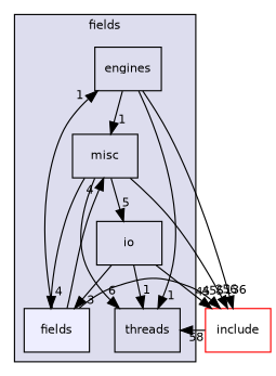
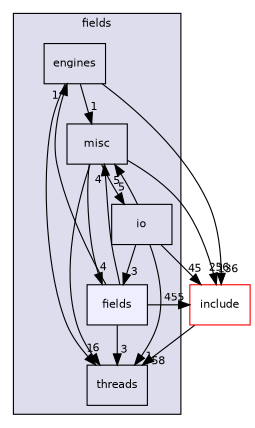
  digraph {
    compound=true
    node [fontname=Helvetica fontsize=10 shape=box]
    edge [headlabel=1 labeldistance=1.5 labelfontname=Helvetica labelfontsize=10]
    n1 [label=engines]
    n2 [label=threads]
    n3 [label=misc]
    n4 [label=io]
    n5 [fillcolor="#eeeeff" label=fields pencolor=black style=filled]
    n6 [color=red fillcolor=white label=include style=filled]
    subgraph cluster_1 {
      bgcolor="#ddddee"
      fontname=Helvetica
      fontsize=10
      label=fields
      pencolor=black
      n1
      n2
      n3
      n4
      n5
    }
    n1 -> n2
    n1 -> n3
    n1 -> n6 [headlabel=136]
    n3 -> n2 [headlabel=6]
    n3 -> n4 [headlabel=5]
    n3 -> n5 [headlabel=4]
    n3 -> n6 [headlabel=256]
    n4 -> n2
+   n4 -> n3 [headlabel=5]
    n4 -> n5 [headlabel=3]
    n4 -> n6 [headlabel=45]
    n5 -> n1
+   n5 -> n2 [headlabel=3]
    n5 -> n3 [headlabel=4]
    n5 -> n6 [headlabel=455]
    n6 -> n2 [headlabel=58]
  }
